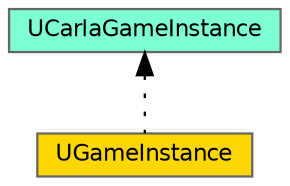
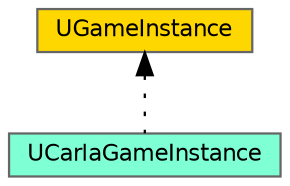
  digraph {
    rankdir=TB
    node [color=grey40 fontname=Helvetica fontsize=10 shape=box style=filled]
    n1 [fillcolor=gold height=0.2 label=UGameInstance width=0.4]
    n2 [fillcolor=aquamarine height=0.2 label=UCarlaGameInstance width=0.4]
-   n2 -> n1 [color=black dir=back fontname=Helvetica fontsize=10 labelfontname=Helvetica labelfontsize=10 style=dotted]
+   n1 -> n2 [color=black dir=back fontname=Helvetica fontsize=10 labelfontname=Helvetica labelfontsize=10 style=dotted]
  }
